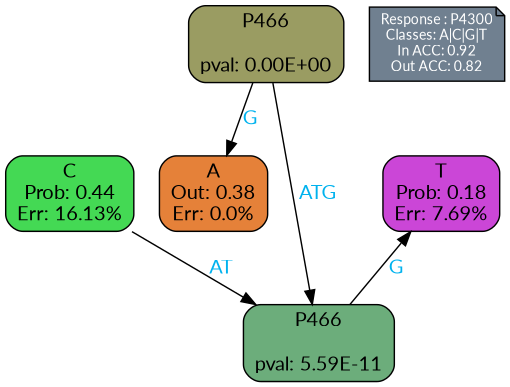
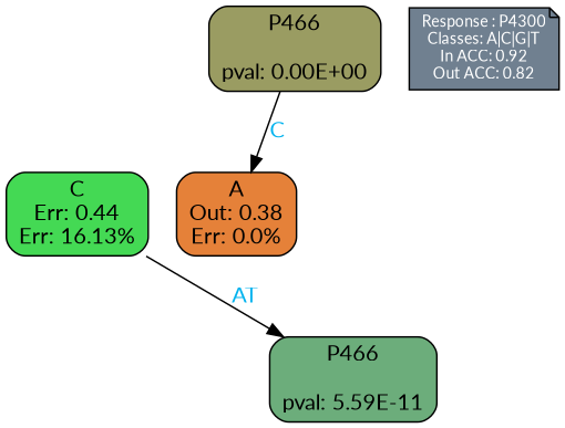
  digraph {
    fontname=Lato
    ranksep=equally
    splines=polylines
    node [color=black fontname=Lato shape=box style="filled, rounded"]
    edge [fontcolor=deepskyblue2 fontname=Lato]
-   n1 [fillcolor="#44d954" label="C\nProb: 0.44\nErr: 16.13%"]
-   n2 [fillcolor="#cb46d7" label="T\nProb: 0.18\nErr: 7.69%"]
+   n1 [fillcolor="#44d954" label="C\nErr: 0.44\nErr: 16.13%"]
    n3 [fillcolor="#e58139" label="A\nOut: 0.38\nErr: 0.0%"]
    n4 [align=left fillcolor=slategray fontcolor=white fontsize=10 label="Response : P4300\nClasses: A|C|G|T\nIn ACC: 0.92\nOut ACC: 0.82\n" shape=note style=filled]
    n5 [fillcolor="#9a9c62" label="P466\n\npval: 0.00E+00"]
    n6 [fillcolor="#6cad7b" label="P466\n\npval: 5.59E-11"]
    subgraph sub_1 {
      rank=same
      n1
-     n2
      n3
    }
    subgraph sub_2 {
      rank=same
      n4
      n5
    }
    n1 -> n6 [label=AT]
-   n5 -> n3 [label=G]
-   n5 -> n6 [label=ATG]
-   n6 -> n2 [label=G]
+   n5 -> n3 [label=C]
  }
